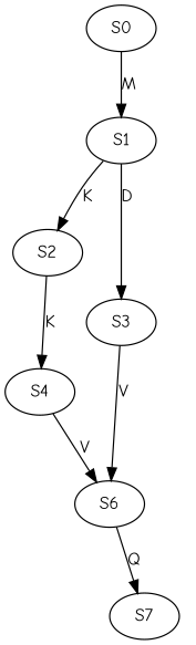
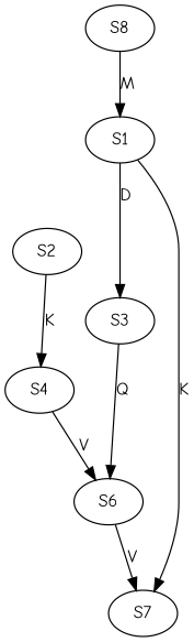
  strict digraph {
    fontname="Comic Neue"
    node [fontname="Comic Neue"]
    edge [fontname="Comic Neue"]
-   S0
+   S0 [label=S8]
    S1
    S2
    S3
    S4
    S6
    S7
    S0 -> S1 [label=M]
-   S1 -> S2 [label=K]
+   S1 -> S7 [label=K]
    S1 -> S3 [label=D]
    S2 -> S4 [label=K]
-   S3 -> S6 [label=V]
+   S3 -> S6 [label=Q]
    S4 -> S6 [label=V]
-   S6 -> S7 [label=Q]
+   S6 -> S7 [label=V]
  }
